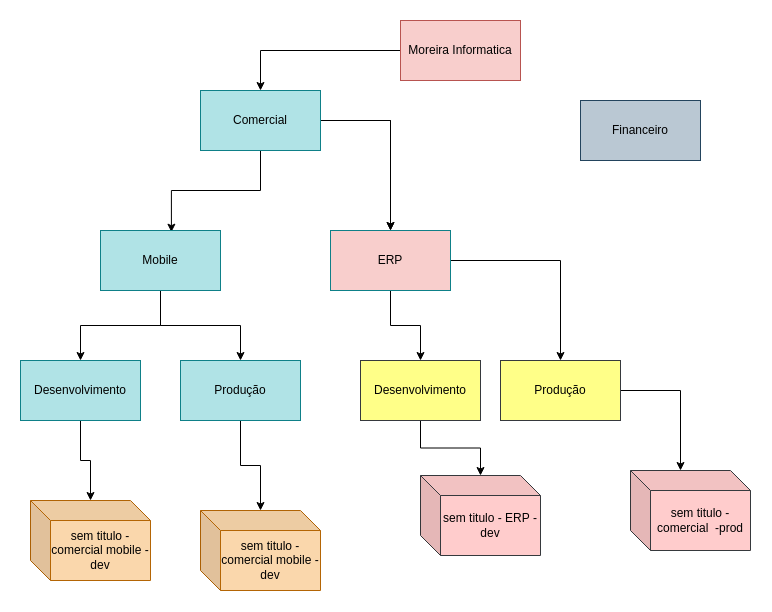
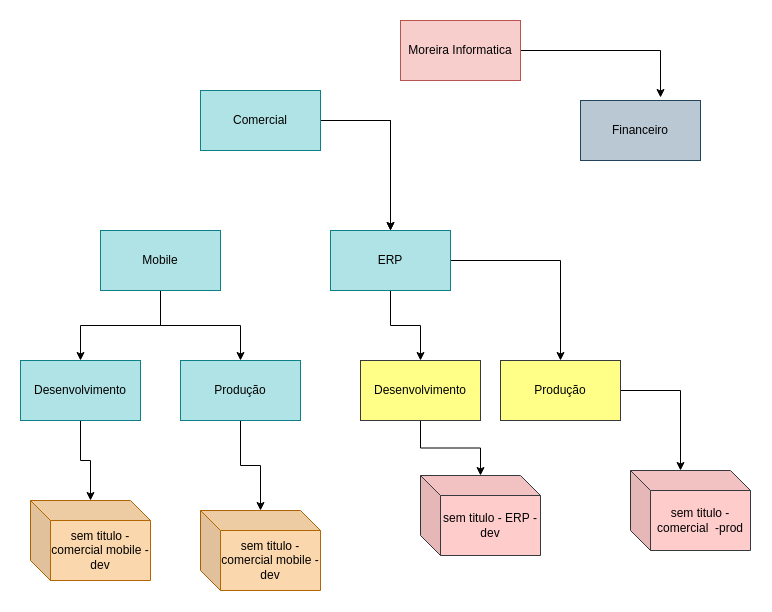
  <mxCell id="0" />
  <mxCell id="1" parent="0" />
- <mxCell id="2" style="edgeStyle=orthogonalEdgeStyle;rounded=0;orthogonalLoop=1;jettySize=auto;html=1;" parent="1" source="3" target="7" edge="1"><mxGeometry relative="1" as="geometry" /></mxCell>
+ <mxCell id="2" style="edgeStyle=orthogonalEdgeStyle;rounded=0;orthogonalLoop=1;jettySize=auto;html=1;entryX=0.667;entryY=-0.05;entryDx=0;entryDy=0;entryPerimeter=0;" parent="1" source="3" target="8" edge="1"><mxGeometry relative="1" as="geometry" /></mxCell>
  <mxCell id="3" value="Moreira Informatica" style="rounded=0;whiteSpace=wrap;html=1;fillColor=#f8cecc;strokeColor=#b85450;" parent="1" vertex="1"><mxGeometry x="400" width="120" height="60" as="geometry" y="20" /></mxCell>
  <mxCell id="4" style="edgeStyle=orthogonalEdgeStyle;rounded=0;orthogonalLoop=1;jettySize=auto;html=1;entryX=0.5;entryY=0;entryDx=0;entryDy=0;" parent="1" source="7" target="14" edge="1"><mxGeometry relative="1" as="geometry" /></mxCell>
- <mxCell id="5" style="edgeStyle=orthogonalEdgeStyle;rounded=0;orthogonalLoop=1;jettySize=auto;html=1;entryX=0.591;entryY=0.028;entryDx=0;entryDy=0;entryPerimeter=0;" parent="1" source="7" target="11" edge="1"><mxGeometry relative="1" as="geometry" /></mxCell>
  <mxCell id="6" style="edgeStyle=orthogonalEdgeStyle;rounded=0;orthogonalLoop=1;jettySize=auto;html=1;" parent="1" source="7" target="14" edge="1"><mxGeometry relative="1" as="geometry" /></mxCell>
  <mxCell id="7" value="Comercial" style="rounded=0;whiteSpace=wrap;html=1;fillColor=#b0e3e6;strokeColor=#0e8088;" parent="1" vertex="1"><mxGeometry x="200" y="90" width="120" height="60" as="geometry" /></mxCell>
  <mxCell id="8" value="&lt;div&gt;Financeiro&lt;/div&gt;" style="rounded=0;whiteSpace=wrap;html=1;fillColor=#bac8d3;strokeColor=#23445d;" parent="1" vertex="1"><mxGeometry x="580" y="100" width="120" height="60" as="geometry" /></mxCell>
  <mxCell id="9" style="edgeStyle=orthogonalEdgeStyle;rounded=0;orthogonalLoop=1;jettySize=auto;html=1;" parent="1" source="11" target="18" edge="1"><mxGeometry relative="1" as="geometry" /></mxCell>
  <mxCell id="10" style="edgeStyle=orthogonalEdgeStyle;rounded=0;orthogonalLoop=1;jettySize=auto;html=1;entryX=0.5;entryY=0;entryDx=0;entryDy=0;" parent="1" source="11" target="20" edge="1"><mxGeometry relative="1" as="geometry" /></mxCell>
  <mxCell id="11" value="Mobile" style="rounded=0;whiteSpace=wrap;html=1;fillColor=#b0e3e6;strokeColor=#0e8088;" parent="1" vertex="1"><mxGeometry x="100" y="230" width="120" height="60" as="geometry" /></mxCell>
  <mxCell id="12" style="edgeStyle=orthogonalEdgeStyle;rounded=0;orthogonalLoop=1;jettySize=auto;html=1;" parent="1" source="14" target="22" edge="1"><mxGeometry relative="1" as="geometry" /></mxCell>
  <mxCell id="13" style="edgeStyle=orthogonalEdgeStyle;rounded=0;orthogonalLoop=1;jettySize=auto;html=1;" parent="1" source="14" target="24" edge="1"><mxGeometry relative="1" as="geometry" /></mxCell>
- <mxCell id="14" value="ERP" style="rounded=0;whiteSpace=wrap;html=1;fillColor=#f8cecc;strokeColor=#0e8088;" parent="1" vertex="1"><mxGeometry x="330" y="230" width="120" height="60" as="geometry" /></mxCell>
+ <mxCell id="14" value="ERP" style="rounded=0;whiteSpace=wrap;html=1;fillColor=#b0e3e6;strokeColor=#0e8088;" parent="1" vertex="1"><mxGeometry x="330" y="230" width="120" height="60" as="geometry" /></mxCell>
  <mxCell id="15" value="" style="shape=image;html=1;verticalAlign=top;verticalLabelPosition=bottom;labelBackgroundColor=#ffffff;imageAspect=0;aspect=fixed;image=https://cdn1.iconfinder.com/data/icons/hawcons/32/698609-icon-96-folders-128.png" parent="1" vertex="1"><mxGeometry x="440" y="200" width="50" height="50" as="geometry" /></mxCell>
  <mxCell id="16" value="" style="shape=image;html=1;verticalAlign=top;verticalLabelPosition=bottom;labelBackgroundColor=#ffffff;imageAspect=0;aspect=fixed;image=https://cdn1.iconfinder.com/data/icons/hawcons/32/698609-icon-96-folders-128.png" parent="1" vertex="1"><mxGeometry x="690" y="70" width="50" height="50" as="geometry" /></mxCell>
  <mxCell id="17" style="edgeStyle=orthogonalEdgeStyle;rounded=0;orthogonalLoop=1;jettySize=auto;html=1;" parent="1" source="18" target="26" edge="1"><mxGeometry relative="1" as="geometry" /></mxCell>
  <mxCell id="18" value="Produção" style="rounded=0;whiteSpace=wrap;html=1;fillColor=#b0e3e6;strokeColor=#0e8088;" parent="1" vertex="1"><mxGeometry x="180" y="360" width="120" height="60" as="geometry" /></mxCell>
  <mxCell id="19" style="edgeStyle=orthogonalEdgeStyle;rounded=0;orthogonalLoop=1;jettySize=auto;html=1;" parent="1" source="20" target="25" edge="1"><mxGeometry relative="1" as="geometry" /></mxCell>
  <mxCell id="20" value="&lt;div&gt;Desenvolvimento&lt;/div&gt;" style="rounded=0;whiteSpace=wrap;html=1;fillColor=#b0e3e6;strokeColor=#0e8088;" parent="1" vertex="1"><mxGeometry y="360" width="120" height="60" as="geometry" x="20" /></mxCell>
  <mxCell id="21" style="edgeStyle=orthogonalEdgeStyle;rounded=0;orthogonalLoop=1;jettySize=auto;html=1;" parent="1" source="22" target="27" edge="1"><mxGeometry relative="1" as="geometry" /></mxCell>
  <mxCell id="22" value="&lt;div&gt;Desenvolvimento&lt;/div&gt;" style="rounded=0;whiteSpace=wrap;html=1;fillColor=#ffff88;strokeColor=#36393d;" parent="1" vertex="1"><mxGeometry x="360" y="360" width="120" height="60" as="geometry" /></mxCell>
  <mxCell id="23" style="edgeStyle=orthogonalEdgeStyle;rounded=0;orthogonalLoop=1;jettySize=auto;html=1;entryX=0;entryY=0;entryDx=50;entryDy=0;entryPerimeter=0;" parent="1" source="24" target="28" edge="1"><mxGeometry relative="1" as="geometry" /></mxCell>
  <mxCell id="24" value="Produção" style="rounded=0;whiteSpace=wrap;html=1;fillColor=#ffff88;strokeColor=#36393d;" parent="1" vertex="1"><mxGeometry x="500" y="360" width="120" height="60" as="geometry" /></mxCell>
  <mxCell id="25" value="sem titulo - comercial mobile -dev" style="shape=cube;whiteSpace=wrap;html=1;boundedLbl=1;backgroundOutline=1;darkOpacity=0.05;darkOpacity2=0.1;fillColor=#fad7ac;strokeColor=#b46504;" parent="1" vertex="1"><mxGeometry x="30" y="500" width="120" height="80" as="geometry" /></mxCell>
  <mxCell id="26" value="sem titulo - comercial mobile -dev" style="shape=cube;whiteSpace=wrap;html=1;boundedLbl=1;backgroundOutline=1;darkOpacity=0.05;darkOpacity2=0.1;fillColor=#fad7ac;strokeColor=#b46504;" parent="1" vertex="1"><mxGeometry x="200" y="510" width="120" height="80" as="geometry" /></mxCell>
  <mxCell id="27" value="sem titulo - ERP -dev" style="shape=cube;whiteSpace=wrap;html=1;boundedLbl=1;backgroundOutline=1;darkOpacity=0.05;darkOpacity2=0.1;fillColor=#ffcccc;strokeColor=#36393d;" parent="1" vertex="1"><mxGeometry x="420" y="475" width="120" height="80" as="geometry" /></mxCell>
  <mxCell id="28" value="sem titulo - comercial&amp;nbsp; -prod" style="shape=cube;whiteSpace=wrap;html=1;boundedLbl=1;backgroundOutline=1;darkOpacity=0.05;darkOpacity2=0.1;fillColor=#ffcccc;strokeColor=#36393d;" parent="1" vertex="1"><mxGeometry x="630" y="470" width="120" height="80" as="geometry" /></mxCell>
  <mxCell id="29" value="" style="shape=image;html=1;verticalAlign=top;verticalLabelPosition=bottom;labelBackgroundColor=#ffffff;imageAspect=0;aspect=fixed;image=https://cdn1.iconfinder.com/data/icons/hawcons/32/698609-icon-96-folders-128.png" parent="1" vertex="1"><mxGeometry x="170" y="60" width="50" height="50" as="geometry" /></mxCell>
  <mxCell id="30" value="" style="shape=image;html=1;verticalAlign=top;verticalLabelPosition=bottom;labelBackgroundColor=#ffffff;imageAspect=0;aspect=fixed;image=https://cdn1.iconfinder.com/data/icons/hawcons/32/698609-icon-96-folders-128.png" parent="1" vertex="1"><mxGeometry x="290" y="330" width="50" height="50" as="geometry" /></mxCell>
  <mxCell id="31" value="" style="shape=image;html=1;verticalAlign=top;verticalLabelPosition=bottom;labelBackgroundColor=#ffffff;imageAspect=0;aspect=fixed;image=https://cdn1.iconfinder.com/data/icons/hawcons/32/698609-icon-96-folders-128.png" parent="1" vertex="1"><mxGeometry x="450" y="320" width="50" height="50" as="geometry" /></mxCell>
  <mxCell id="32" value="" style="shape=image;html=1;verticalAlign=top;verticalLabelPosition=bottom;labelBackgroundColor=#ffffff;imageAspect=0;aspect=fixed;image=https://cdn1.iconfinder.com/data/icons/hawcons/32/698609-icon-96-folders-128.png" parent="1" vertex="1"><mxGeometry x="600" y="320" width="50" height="50" as="geometry" /></mxCell>
  <mxCell id="33" value="" style="shape=image;html=1;verticalAlign=top;verticalLabelPosition=bottom;labelBackgroundColor=#ffffff;imageAspect=0;aspect=fixed;image=https://cdn1.iconfinder.com/data/icons/hawcons/32/698609-icon-96-folders-128.png" parent="1" vertex="1"><mxGeometry x="70" y="200" width="50" height="50" as="geometry" /></mxCell>
  <mxCell id="34" value="" style="shape=image;html=1;verticalAlign=top;verticalLabelPosition=bottom;labelBackgroundColor=#ffffff;imageAspect=0;aspect=fixed;image=https://cdn1.iconfinder.com/data/icons/hawcons/32/698609-icon-96-folders-128.png" parent="1" vertex="1"><mxGeometry x="120" y="330" width="50" height="50" as="geometry" /></mxCell>
